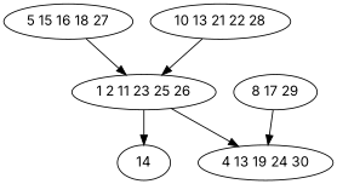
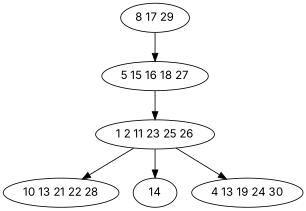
  digraph {
    fontname=Inter
    node [fontname=Inter]
    edge [fontname=Inter]
    n1 [label="5 15 16 18 27"]
    n2 [label="1 2 11 23 25 26"]
    n3 [label="10 13 21 22 28"]
    n4 [label=14]
    n5 [label="4 13 19 24 30"]
    n6 [label="8 17 29"]
    n1 -> n2
-   n3 -> n2
+   n2 -> n3
    n2 -> n4
    n2 -> n5
-   n6 -> n5
+   n6 -> n1
  }
